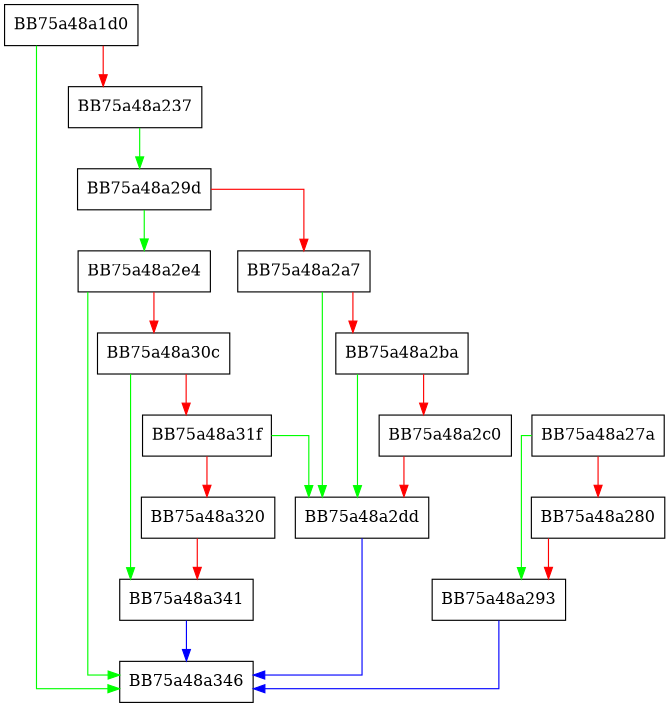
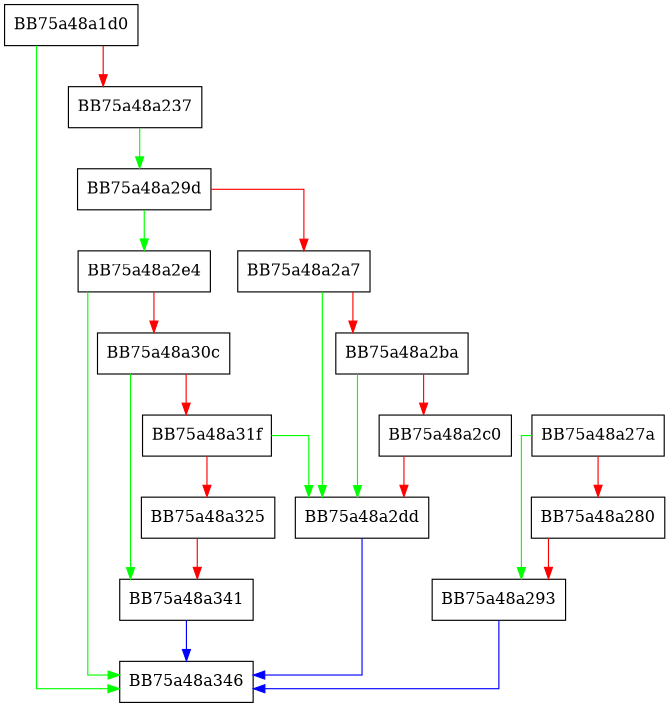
  digraph {
    splines=ortho
    node [shape=box]
    edge [color=red]
    BB75a48a1d0
    BB75a48a346
    BB75a48a237
    BB75a48a29d
    BB75a48a2e4
    BB75a48a2a7
    BB75a48a30c
    BB75a48a2dd
    BB75a48a2ba
    BB75a48a293
    BB75a48a27a
    BB75a48a280
    BB75a48a341
    BB75a48a31f
    BB75a48a2c0
-   BB75a48a325 [label=BB75a48a320]
+   BB75a48a325
    BB75a48a1d0 -> BB75a48a346 [color=green]
    BB75a48a1d0 -> BB75a48a237
    BB75a48a237 -> BB75a48a29d [color=green]
    BB75a48a29d -> BB75a48a2e4 [color=green]
    BB75a48a29d -> BB75a48a2a7
    BB75a48a2e4 -> BB75a48a346 [color=green]
    BB75a48a2e4 -> BB75a48a30c
    BB75a48a2a7 -> BB75a48a2dd [color=green]
    BB75a48a2a7 -> BB75a48a2ba
    BB75a48a30c -> BB75a48a341 [color=green]
    BB75a48a30c -> BB75a48a31f
    BB75a48a2dd -> BB75a48a346 [color=blue]
    BB75a48a2ba -> BB75a48a2dd [color=green]
    BB75a48a2ba -> BB75a48a2c0
    BB75a48a293 -> BB75a48a346 [color=blue]
    BB75a48a27a -> BB75a48a293 [color=green]
    BB75a48a27a -> BB75a48a280
    BB75a48a280 -> BB75a48a293
    BB75a48a341 -> BB75a48a346 [color=blue]
    BB75a48a31f -> BB75a48a2dd [color=green]
    BB75a48a31f -> BB75a48a325
    BB75a48a2c0 -> BB75a48a2dd
    BB75a48a325 -> BB75a48a341
  }
